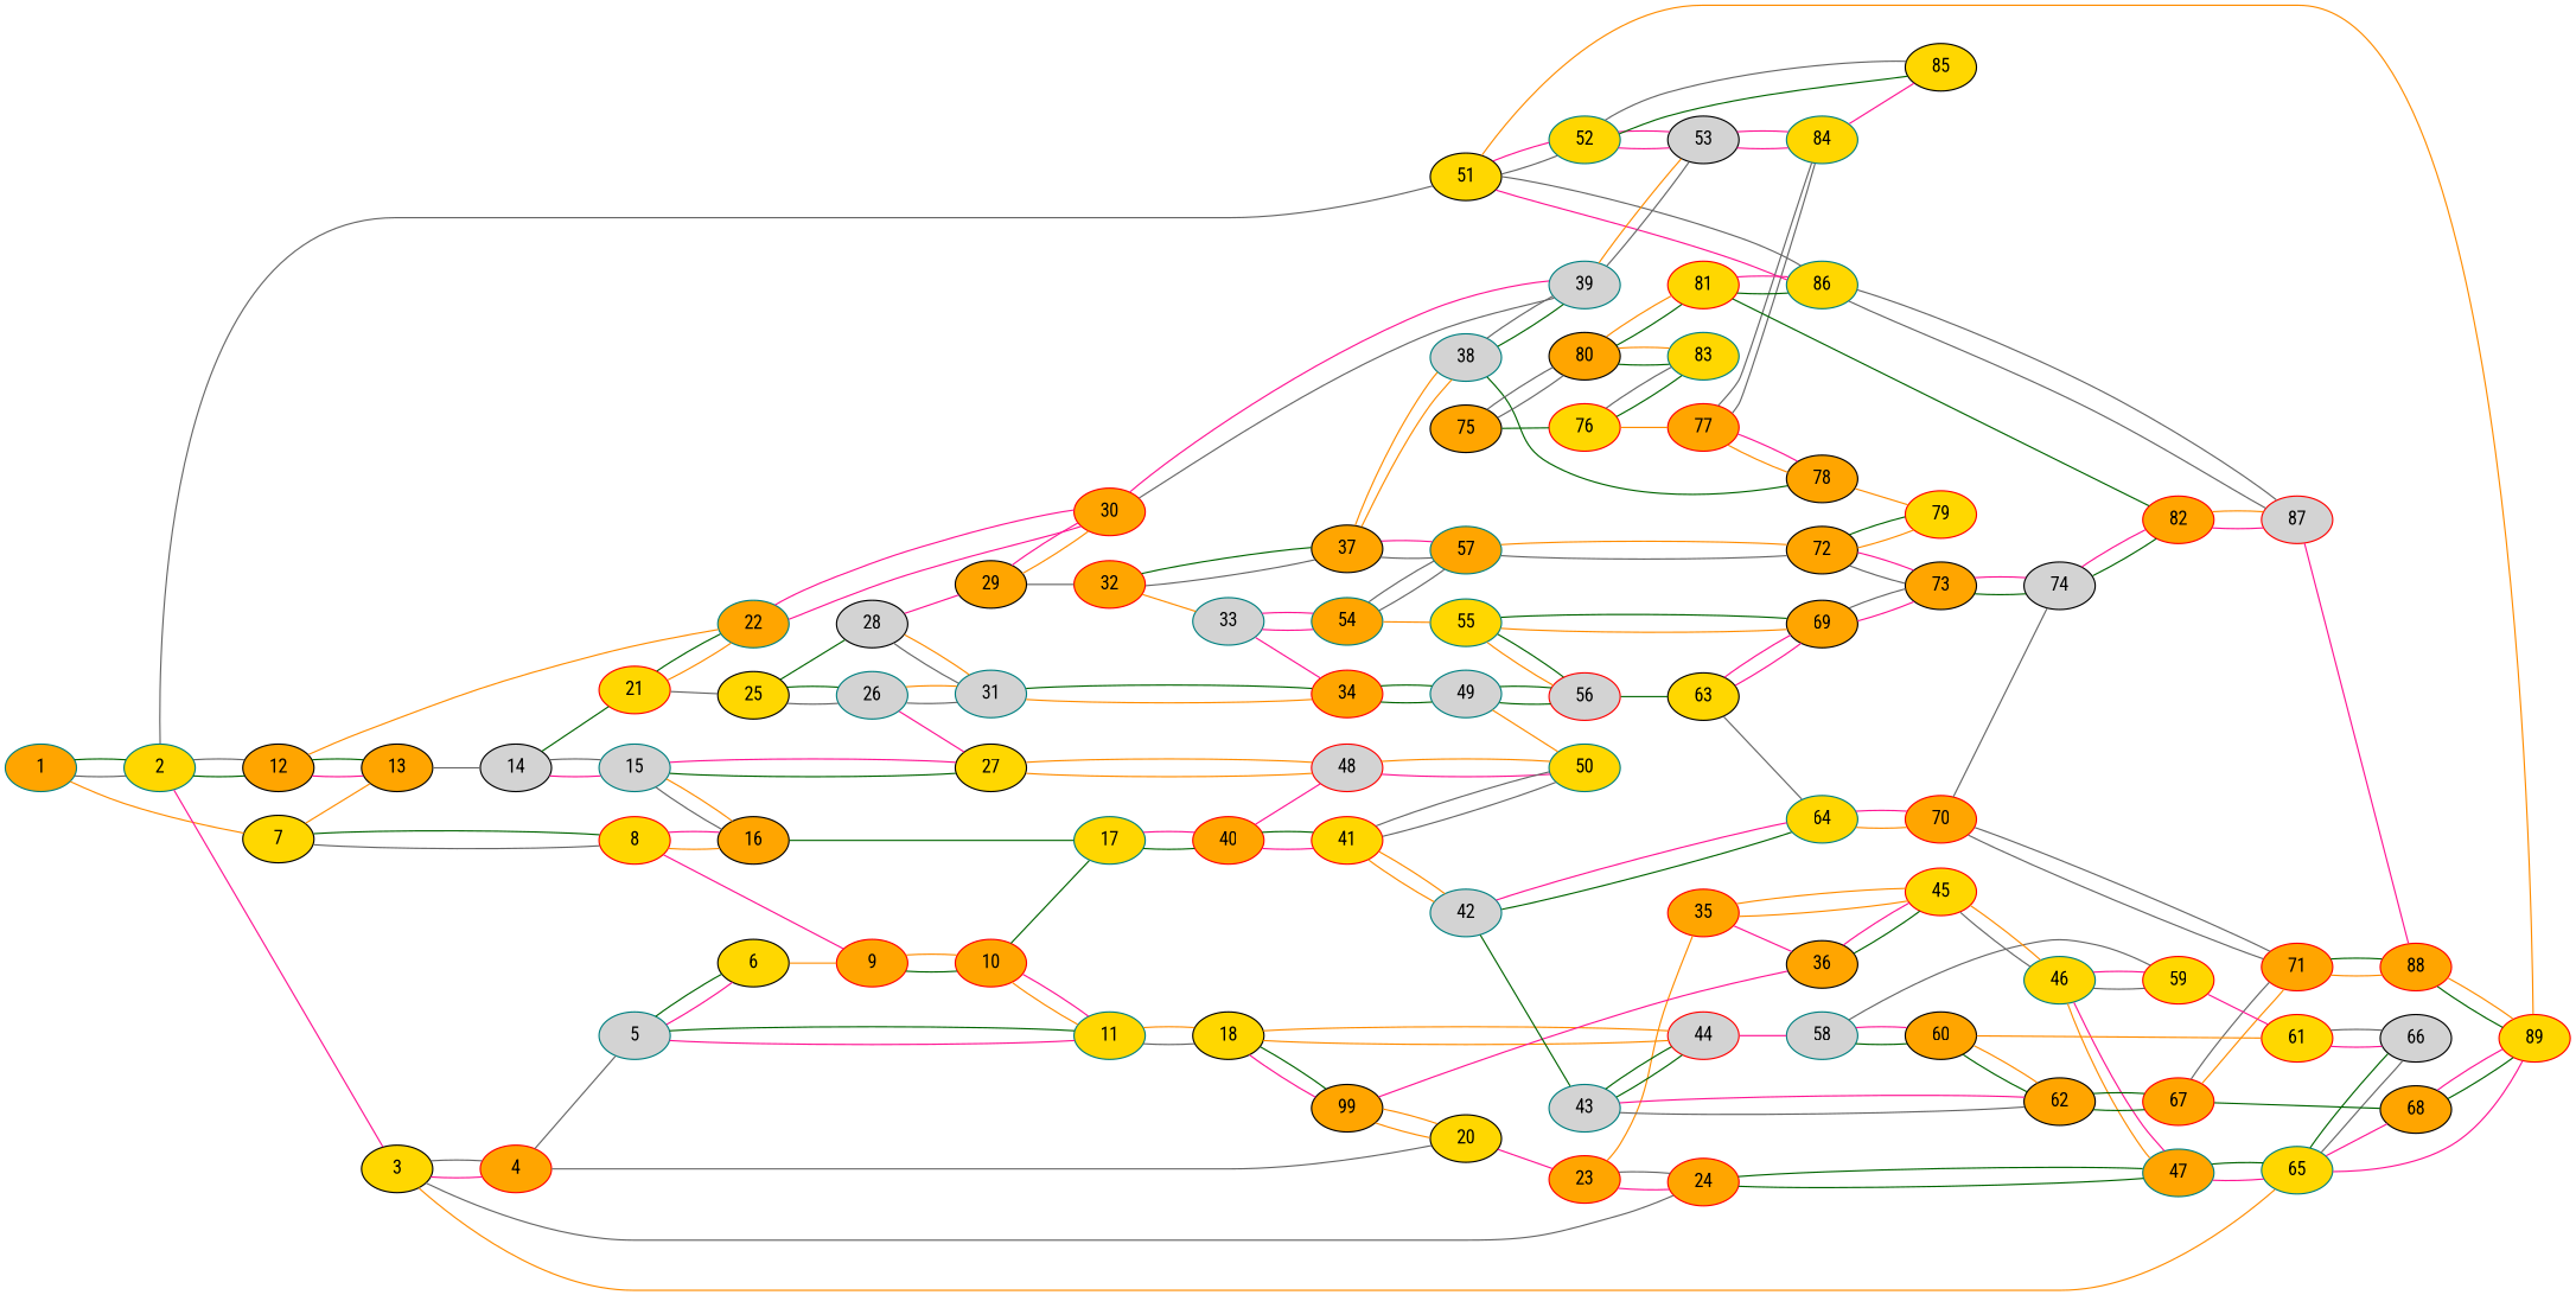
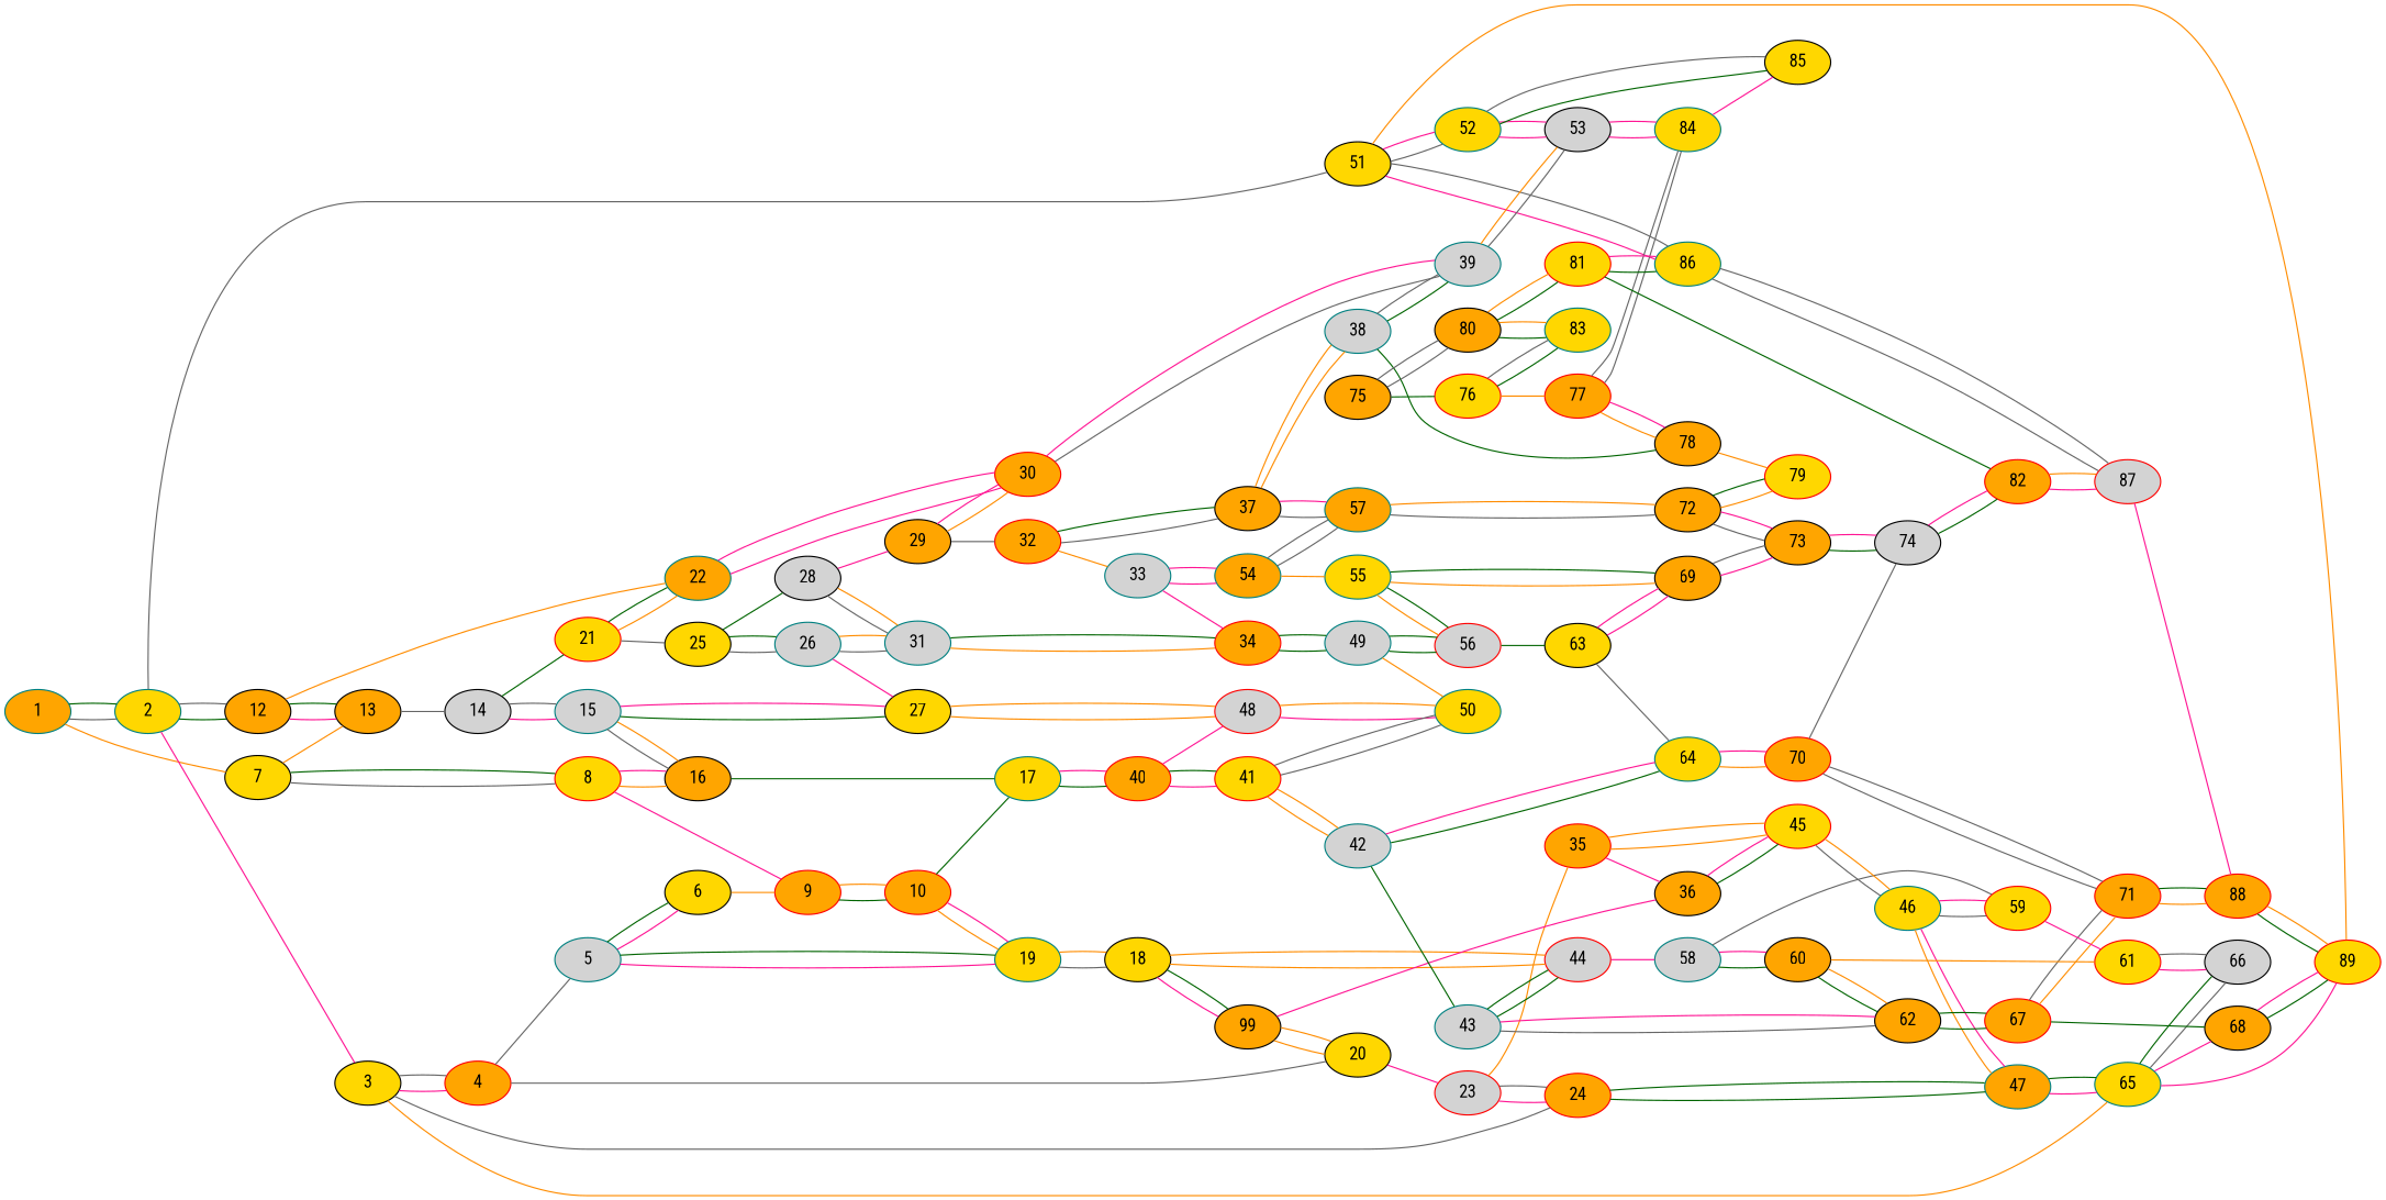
  graph {
    fontname="Roboto Condensed"
    rankdir=LR
    node [color=black fillcolor=orange fontname="Roboto Condensed" style=filled]
    edge [color=deeppink fontname="Roboto Condensed"]
    1 [color=teal]
    2 [color=teal fillcolor=gold]
    7 [fillcolor=gold]
    3 [fillcolor=gold]
    12
    51 [fillcolor=gold]
    8 [color=red fillcolor=gold]
    13
    4 [color=red]
    24 [color=red]
    65 [color=teal fillcolor=gold]
    22 [color=teal]
    52 [color=teal fillcolor=gold]
    86 [color=teal fillcolor=gold]
    89 [color=red fillcolor=gold]
    5 [color=teal fillcolor=lightgrey]
    20 [fillcolor=gold]
    47 [color=teal]
    66 [fillcolor=lightgrey]
    68
    6 [fillcolor=gold]
-   11 [color=teal fillcolor=gold]
-   23 [color=red]
+   11 [color=teal fillcolor=gold label=19]
+   23 [color=red fillcolor=lightgrey]
    9 [color=red]
    18 [fillcolor=gold]
    10 [color=red]
    16
    14 [fillcolor=lightgrey]
    17 [color=teal fillcolor=gold]
    40 [color=red]
    n31 [label=99]
    44 [color=red fillcolor=lightgrey]
    30 [color=red]
    15 [color=teal fillcolor=lightgrey]
    21 [color=red fillcolor=gold]
    27 [fillcolor=gold]
    25 [fillcolor=gold]
    48 [color=red fillcolor=lightgrey]
    41 [color=red fillcolor=gold]
    36
    58 [color=teal fillcolor=lightgrey]
    45 [color=red fillcolor=gold]
    35 [color=red]
    26 [color=teal fillcolor=lightgrey]
    28 [fillcolor=lightgrey]
    39 [color=teal fillcolor=lightgrey]
    31 [color=teal fillcolor=lightgrey]
    29
    34 [color=red]
    50 [color=teal fillcolor=gold]
    32 [color=red]
    33 [color=teal fillcolor=lightgrey]
    37
    53 [fillcolor=lightgrey]
    49 [color=teal fillcolor=lightgrey]
    54 [color=teal]
    38 [color=teal fillcolor=lightgrey]
    57 [color=teal]
    55 [color=teal fillcolor=gold]
    56 [color=red fillcolor=lightgrey]
    46 [color=teal fillcolor=gold]
    78
    72
    79 [color=red fillcolor=gold]
    84 [color=teal fillcolor=gold]
    42 [color=teal fillcolor=lightgrey]
    43 [color=teal fillcolor=lightgrey]
    64 [color=teal fillcolor=gold]
    62
    70 [color=red]
    67 [color=red]
    59 [color=red fillcolor=gold]
    60
    61 [color=red fillcolor=gold]
    63 [fillcolor=gold]
    85 [fillcolor=gold]
    87 [color=red fillcolor=lightgrey]
    69
    73
    71 [color=red]
    74 [fillcolor=lightgrey]
    88 [color=red]
    82 [color=red]
    76 [color=red fillcolor=gold]
    75
    80
    77 [color=red]
    83 [color=teal fillcolor=gold]
    81 [color=red fillcolor=gold]
    1 -- 2 [color=gray40]
    1 -- 2 [color=darkgreen]
    1 -- 7 [color=darkorange]
    2 -- 3
    2 -- 12 [color=darkgreen]
    2 -- 12 [color=gray40]
    2 -- 51 [color=gray40]
    7 -- 8 [color=gray40]
    7 -- 8 [color=darkgreen]
    7 -- 13 [color=darkorange]
    3 -- 4
    3 -- 4 [color=gray40]
    3 -- 24 [color=gray40]
    3 -- 65 [color=darkorange]
    12 -- 13
    12 -- 13 [color=darkgreen]
    12 -- 22 [color=darkorange]
    51 -- 52 [color=gray40]
    51 -- 52
    51 -- 86
    51 -- 86 [color=gray40]
    51 -- 89 [color=darkorange]
    8 -- 9
    8 -- 16 [color=darkorange]
    8 -- 16
    13 -- 14 [color=gray40]
    4 -- 5 [color=gray40]
    4 -- 20 [color=gray40]
    24 -- 47 [color=darkgreen]
    24 -- 47 [color=darkgreen]
    65 -- 89
    65 -- 66 [color=gray40]
    65 -- 66 [color=darkgreen]
    65 -- 68
    22 -- 30
    22 -- 30
    52 -- 53
    52 -- 53
    52 -- 85 [color=darkgreen]
    52 -- 85 [color=gray40]
    86 -- 87 [color=gray40]
    86 -- 87 [color=gray40]
    5 -- 6
    5 -- 6 [color=darkgreen]
    5 -- 11
    5 -- 11 [color=darkgreen]
    20 -- 23
    47 -- 65
    47 -- 65 [color=darkgreen]
    68 -- 89 [color=darkgreen]
    68 -- 89
    6 -- 9 [color=darkorange]
    11 -- 18 [color=gray40]
    11 -- 18 [color=darkorange]
    23 -- 24
    23 -- 24 [color=gray40]
    23 -- 35 [color=darkorange]
    9 -- 10 [color=darkgreen]
    9 -- 10 [color=darkorange]
    18 -- n31
    18 -- n31 [color=darkgreen]
    18 -- 44 [color=darkorange]
    18 -- 44 [color=darkorange]
    10 -- 11 [color=darkorange]
    10 -- 11
    10 -- 17 [color=darkgreen]
    16 -- 17 [color=darkgreen]
    14 -- 15
    14 -- 15 [color=gray40]
    14 -- 21 [color=darkgreen]
    17 -- 40 [color=darkgreen]
    17 -- 40
    40 -- 48
    40 -- 41
    40 -- 41 [color=darkgreen]
    n31 -- 20 [color=darkorange]
    n31 -- 20 [color=darkorange]
    n31 -- 36
    44 -- 58
    30 -- 39 [color=gray40]
    30 -- 39
    15 -- 16 [color=gray40]
    15 -- 16 [color=darkorange]
    15 -- 27 [color=darkgreen]
    15 -- 27
    21 -- 22 [color=darkorange]
    21 -- 22 [color=darkgreen]
    21 -- 25 [color=gray40]
    27 -- 48 [color=darkorange]
    27 -- 48 [color=darkorange]
    25 -- 26 [color=gray40]
    25 -- 26 [color=darkgreen]
    25 -- 28 [color=darkgreen]
    48 -- 50
    48 -- 50 [color=darkorange]
    41 -- 50 [color=gray40]
    41 -- 50 [color=gray40]
    41 -- 42 [color=darkorange]
    41 -- 42 [color=darkorange]
    36 -- 45 [color=darkgreen]
    36 -- 45
    58 -- 59 [color=gray40]
    58 -- 60 [color=darkgreen]
    58 -- 60
    45 -- 46 [color=gray40]
    45 -- 46 [color=darkorange]
    35 -- 36
    35 -- 45 [color=darkorange]
    35 -- 45 [color=darkorange]
    26 -- 27
    26 -- 31 [color=gray40]
    26 -- 31 [color=darkorange]
    28 -- 31 [color=gray40]
    28 -- 31 [color=darkorange]
    28 -- 29
    39 -- 53 [color=gray40]
    39 -- 53 [color=darkorange]
    31 -- 34 [color=darkorange]
    31 -- 34 [color=darkgreen]
    29 -- 30 [color=darkorange]
    29 -- 30
    29 -- 32 [color=gray40]
    34 -- 49 [color=darkgreen]
    34 -- 49 [color=darkgreen]
    32 -- 33 [color=darkorange]
    32 -- 37 [color=gray40]
    32 -- 37 [color=darkgreen]
    33 -- 34
    33 -- 54
    33 -- 54
    37 -- 38 [color=darkorange]
    37 -- 38 [color=darkorange]
    37 -- 57 [color=gray40]
    37 -- 57
    53 -- 84
    53 -- 84
    49 -- 50 [color=darkorange]
    49 -- 56 [color=darkgreen]
    49 -- 56 [color=darkgreen]
    54 -- 57 [color=gray40]
    54 -- 57 [color=gray40]
    54 -- 55 [color=darkorange]
    38 -- 39 [color=darkgreen]
    38 -- 39 [color=gray40]
    38 -- 78 [color=darkgreen]
    57 -- 72 [color=gray40]
    57 -- 72 [color=darkorange]
    55 -- 56 [color=darkorange]
    55 -- 56 [color=darkgreen]
    55 -- 69 [color=darkorange]
    55 -- 69 [color=darkgreen]
    56 -- 63 [color=darkgreen]
    46 -- 47 [color=darkorange]
    46 -- 47
    46 -- 59 [color=gray40]
    46 -- 59
    78 -- 79 [color=darkorange]
    72 -- 79 [color=darkorange]
    72 -- 79 [color=darkgreen]
    72 -- 73 [color=gray40]
    72 -- 73
    84 -- 85
    42 -- 43 [color=darkgreen]
    42 -- 64 [color=darkgreen]
    42 -- 64
    43 -- 44 [color=darkgreen]
    43 -- 44 [color=darkgreen]
    43 -- 62 [color=gray40]
    43 -- 62
    64 -- 70 [color=darkorange]
    64 -- 70
    62 -- 67 [color=darkgreen]
    62 -- 67 [color=darkgreen]
    70 -- 71 [color=gray40]
    70 -- 71 [color=gray40]
    70 -- 74 [color=gray40]
    67 -- 68 [color=darkgreen]
    67 -- 71 [color=darkorange]
    67 -- 71 [color=gray40]
    59 -- 61
    60 -- 62 [color=darkgreen]
    60 -- 62 [color=darkorange]
    60 -- 61 [color=darkorange]
    61 -- 66
    61 -- 66 [color=gray40]
    63 -- 64 [color=gray40]
    63 -- 69
    63 -- 69
    87 -- 88
    69 -- 73
    69 -- 73 [color=gray40]
    73 -- 74 [color=darkgreen]
    73 -- 74
    71 -- 88 [color=darkorange]
    71 -- 88 [color=darkgreen]
    74 -- 82 [color=darkgreen]
    74 -- 82
    88 -- 89 [color=darkgreen]
    88 -- 89 [color=darkorange]
    82 -- 87
    82 -- 87 [color=darkorange]
    76 -- 77 [color=darkorange]
    76 -- 83 [color=darkgreen]
    76 -- 83 [color=gray40]
    75 -- 76 [color=darkgreen]
    75 -- 80 [color=gray40]
    75 -- 80 [color=gray40]
    80 -- 83 [color=darkgreen]
    80 -- 83 [color=darkorange]
    80 -- 81 [color=darkgreen]
    80 -- 81 [color=darkorange]
    77 -- 78 [color=darkorange]
    77 -- 78
    77 -- 84 [color=gray40]
    77 -- 84 [color=gray40]
    81 -- 86 [color=darkgreen]
    81 -- 86
    81 -- 82 [color=darkgreen]
  }
